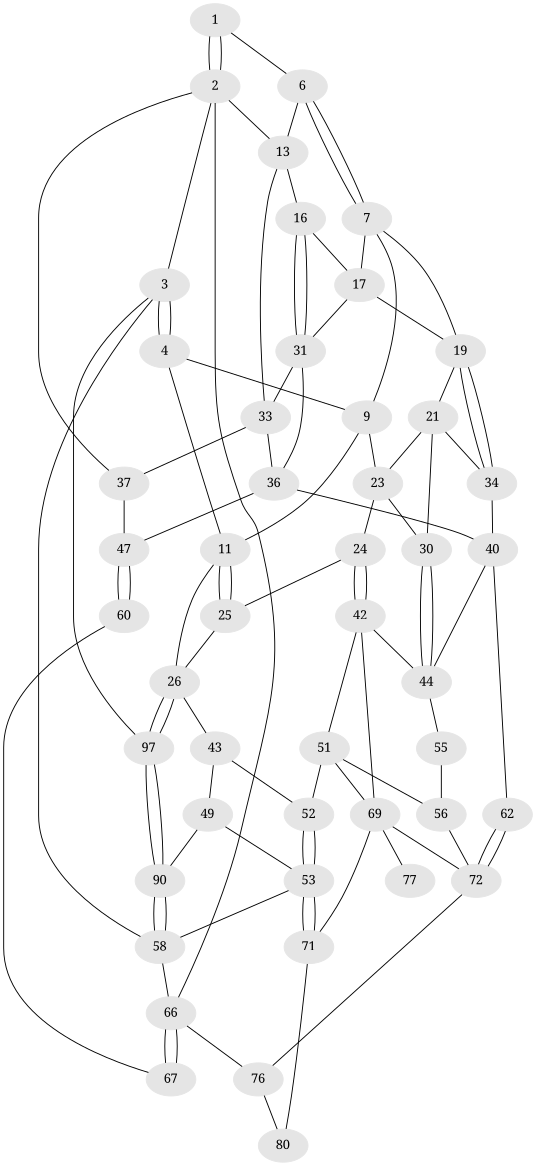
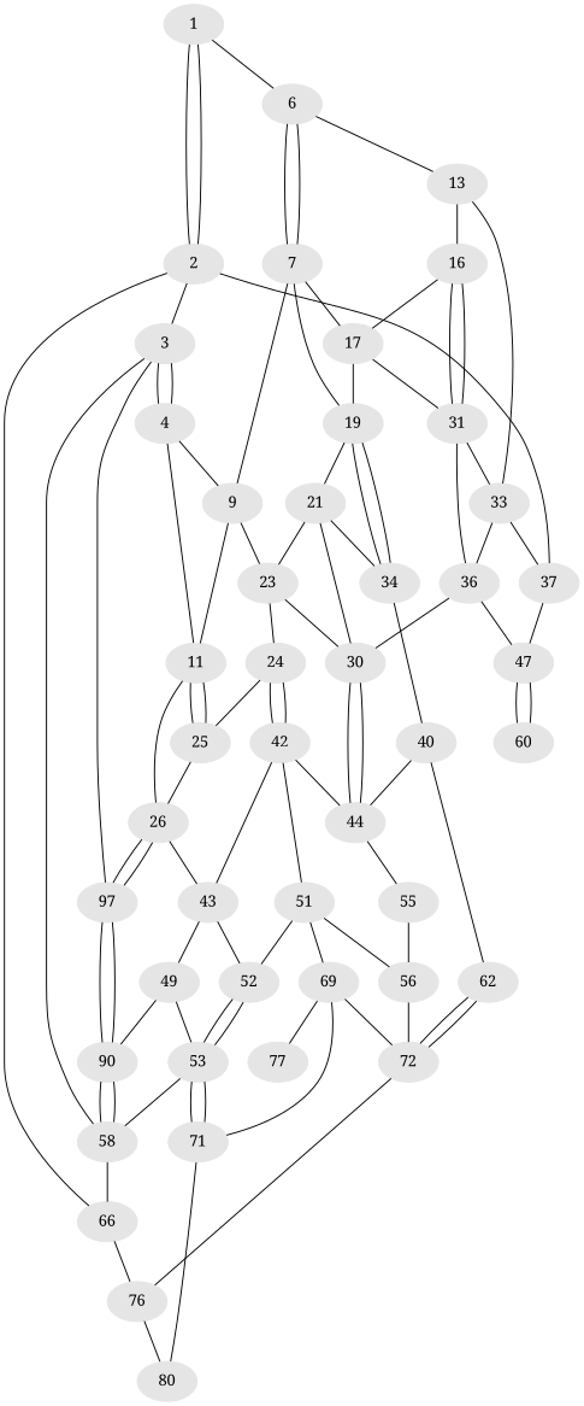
  graph {
    fontname="Noto Serif"
    node [color=gray90 fontname="Noto Serif" style=filled]
    edge [fontname="Noto Serif"]
    2 [super="+15"]
    1
    6
    3
    13 [super="+14"]
    37 [super="+38"]
    66 [super="+75"]
    7 [super="+8"]
    4 [super="+5"]
    n10 [label=97]
    58 [super="+59"]
    16
    33 [super="+35"]
    47
-   67 [super="+74"]
    76 [super="+79"]
    9 [super="+10"]
    11 [super="+12"]
    n19 [label=90]
    n20 [label=23 super="+23"]
    25
    26 [super="+28"]
    17 [super="+18"]
    19 [super="+20"]
    31 [super="+32"]
    21 [super="+29"]
    34
    30
    24
    43 [super="+48"]
    36 [super="+39"]
    40 [super="+41"]
    44 [super="+46"]
    42 [super="+45"]
    51 [super="+57"]
    49
    52
    55 [super="+65"]
    62 [super="+63"]
    60 [super="+64"]
    72 [super="+73"]
    56 [super="+68"]
    69 [super="+70"]
    53 [super="+54"]
    71 [super="+78"]
    77
    80
    2 -- 3
-   2 -- 13
    2 -- 37
    2 -- 66
    1 -- 2
    1 -- 2
    1 -- 6
    6 -- 13
    6 -- 7
    6 -- 7
    3 -- 4
    3 -- 4
    3 -- n10
    3 -- 58
    13 -- 16
    13 -- 33
    37 -- 47
-   66 -- 67 [weight=2]
-   66 -- 67
    66 -- 76
    7 -- 9
    7 -- 17
    7 -- 19
    4 -- 9
    4 -- 11
    n10 -- n19
    n10 -- n19
    58 -- 66
    16 -- 17
    16 -- 31
    16 -- 31
    33 -- 37
    33 -- 36
    47 -- 60
    47 -- 60
    76 -- 80
    9 -- 11
    9 -- n20
    11 -- 25
    11 -- 25
    11 -- 26
    n19 -- 58
    n19 -- 58
    n20 -- 30
    n20 -- 24
    25 -- 26
    26 -- n10
    26 -- n10
    26 -- 43
    17 -- 19
    17 -- 31
    19 -- 21
    19 -- 34
    19 -- 34
    31 -- 33
    31 -- 36
    21 -- n20
    21 -- 34
    21 -- 30
    34 -- 40
    30 -- 44
    30 -- 44
    24 -- 25
    24 -- 42
    24 -- 42
    43 -- 49
    43 -- 52
    36 -- 47
-   36 -- 40
+   36 -- 30
    40 -- 44
    40 -- 62
    44 -- 55
-   42 -- 69
+   42 -- 43
    42 -- 44
    42 -- 51
    51 -- 52
    51 -- 56
    51 -- 69
    49 -- n19
    49 -- 53
    52 -- 53
    52 -- 53
    55 -- 56 [weight=2]
    62 -- 72
    62 -- 72
-   60 -- 67
    72 -- 76
    56 -- 72
    69 -- 72
    69 -- 71
    69 -- 77
    53 -- 58
    53 -- 71
    53 -- 71
    71 -- 80
  }
